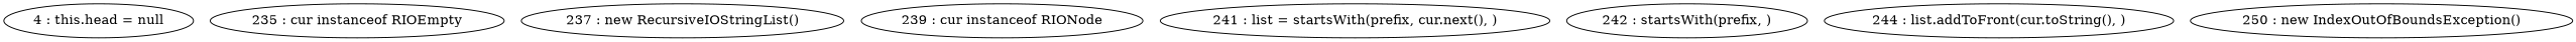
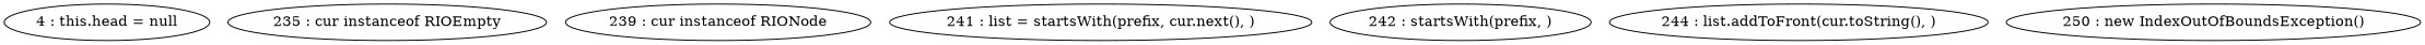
  digraph {
    "4 : this.head = null"
    "235 : cur instanceof RIOEmpty"
-   "237 : new RecursiveIOStringList()"
    "239 : cur instanceof RIONode"
    "241 : list = startsWith(prefix, cur.next(), )"
    "242 : startsWith(prefix, )"
    "244 : list.addToFront(cur.toString(), )"
    "250 : new IndexOutOfBoundsException()"
  }
